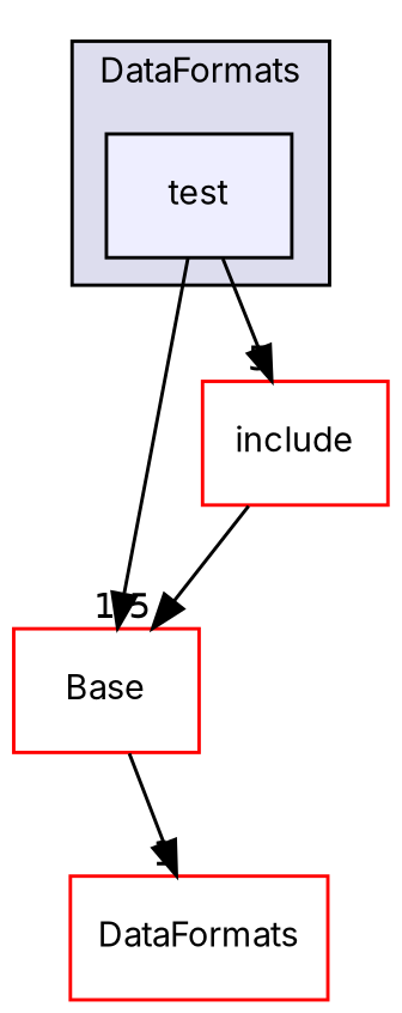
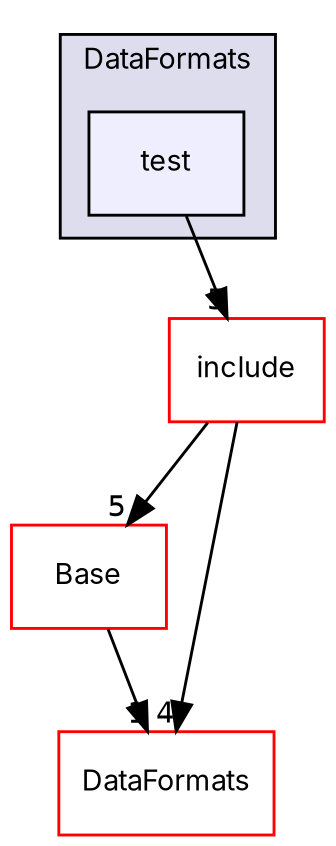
  digraph {
    compound=true
    fontname=Inter
    node [fontname=Inter fontsize=10 shape=box color=red]
    edge [fontname=Inter headlabel=1 labeldistance=1.5 labelfontname=Helvetica labelfontsize=10]
    n1 [fillcolor="#eeeeff" label=test pencolor=black style=filled color=""]
    n2 [label=Base]
    n3 [label=include]
    n4 [label=DataFormats]
    subgraph cluster_1 {
      bgcolor="#ddddee"
      fontsize=10
      label=DataFormats
      pencolor=black
      n1
    }
-   n1 -> n2
    n1 -> n3 [headlabel=5]
    n2 -> n4
    n3 -> n2 [headlabel=5]
+   n3 -> n4 [headlabel=4]
  }
